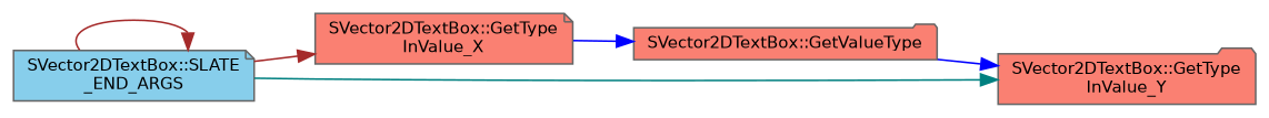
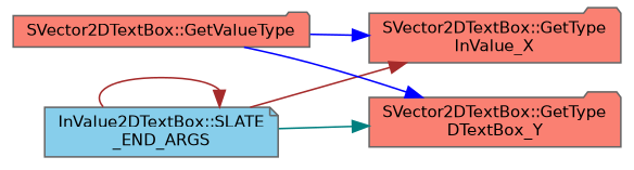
  digraph {
    rankdir=RL
    node [color=grey40 fillcolor=salmon fontname=Helvetica fontsize=10 shape=folder style=filled]
    edge [color=blue dir=back fontname=Helvetica fontsize=10 labelfontname=Helvetica labelfontsize=10 style=solid]
    n1 [color=gray40 fontcolor=black height=0.2 label="SVector2DTextBox::GetValueType" width=0.4]
-   n2 [height=0.2 label="SVector2DTextBox::GetType\lInValue_X" shape=note width=0.4]
-   n3 [fillcolor=skyblue height=0.2 label="SVector2DTextBox::SLATE\l_END_ARGS" shape=note width=0.4]
-   n4 [height=0.2 label="SVector2DTextBox::GetType\lInValue_Y" width=0.4]
-   n1 -> n2
+   n2 [height=0.2 label="SVector2DTextBox::GetType\lInValue_X" width=0.4]
+   n3 [fillcolor=skyblue height=0.2 label="InValue2DTextBox::SLATE\l_END_ARGS" shape=note width=0.4]
+   n4 [height=0.2 label="SVector2DTextBox::GetType\lDTextBox_Y" width=0.4]
+   n2 -> n1
    n2 -> n3 [color=brown]
    n3 -> n3 [color=brown]
    n4 -> n1
    n4 -> n3 [color=teal]
  }
